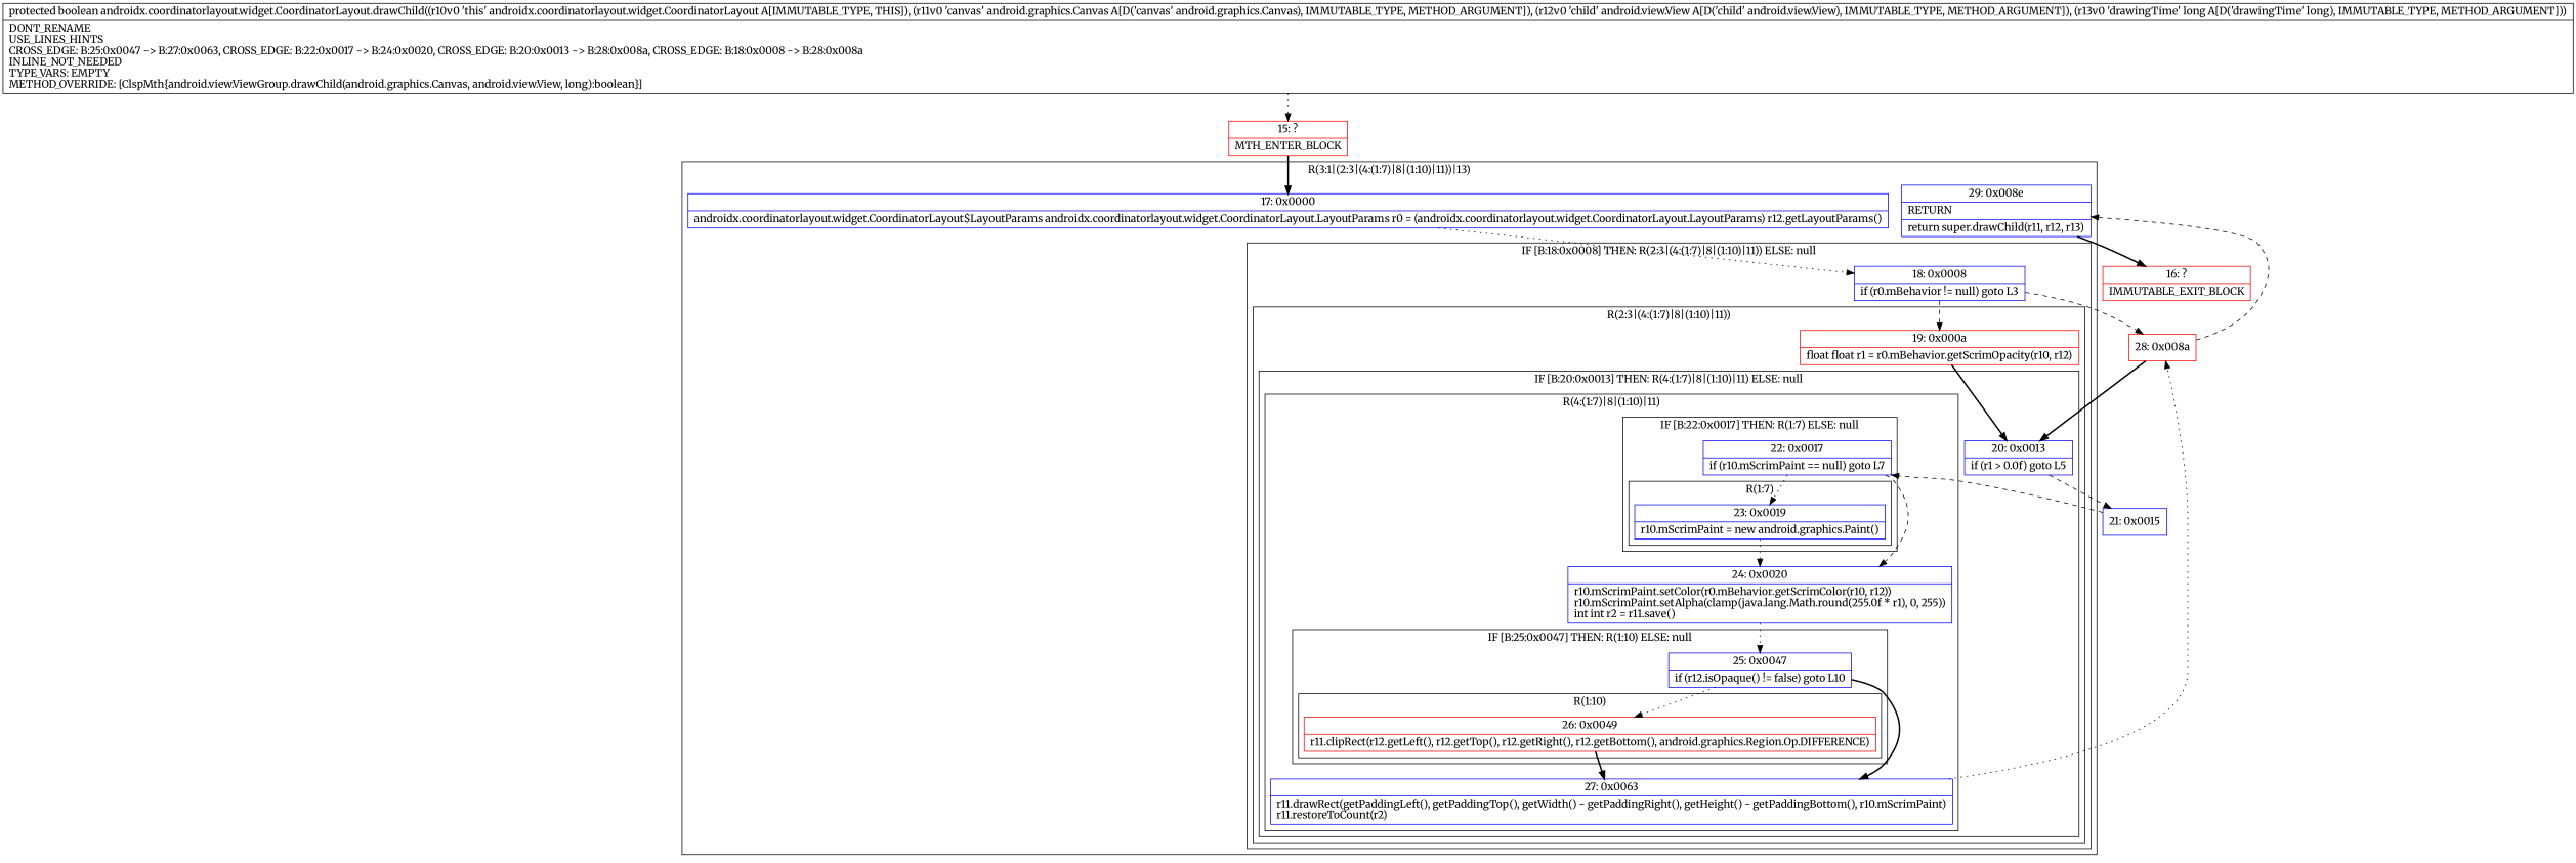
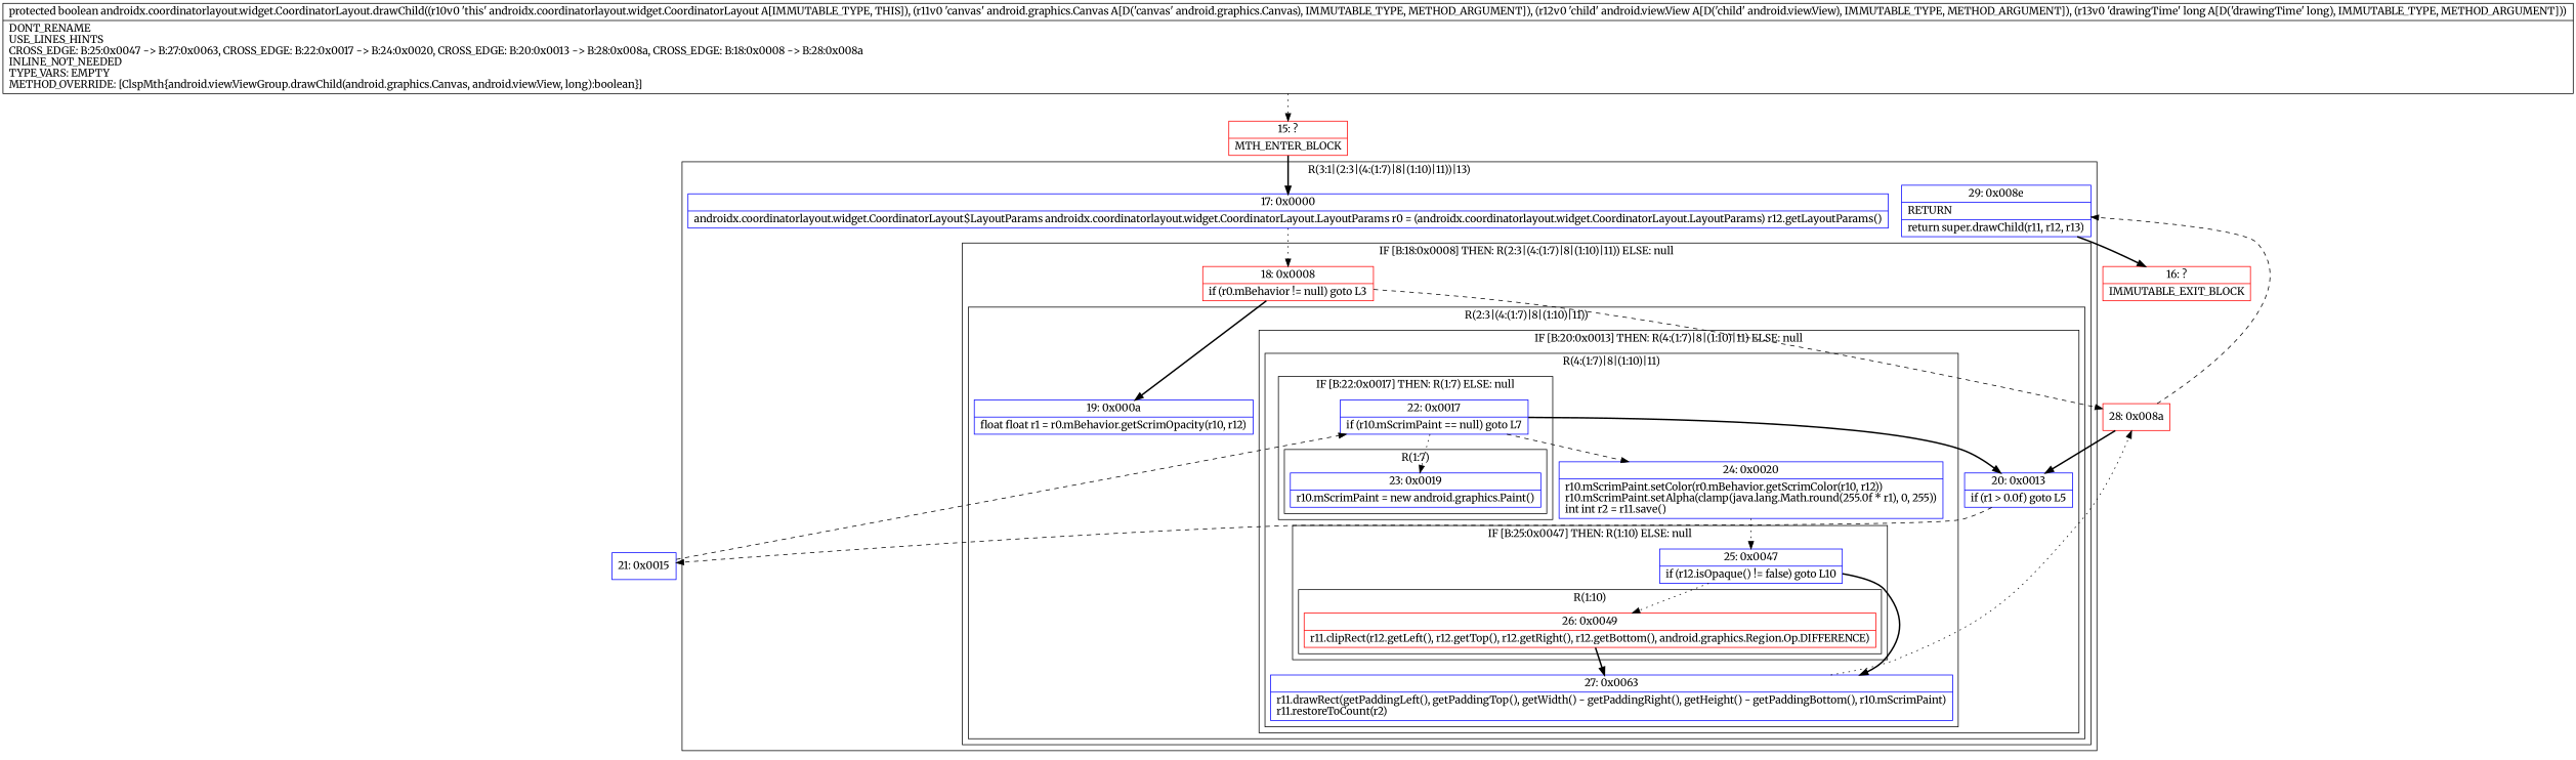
  digraph {
    fontname=Merriweather
    node [color=blue fontname=Merriweather shape=record]
    edge [fontname=Merriweather style=dotted]
    n1 [label="{23\:\ 0x0019|r10.mScrimPaint = new android.graphics.Paint()\l}"]
    n2 [label="{22\:\ 0x0017|if (r10.mScrimPaint == null) goto L7\l}"]
    n3 [color=red label="{26\:\ 0x0049|r11.clipRect(r12.getLeft(), r12.getTop(), r12.getRight(), r12.getBottom(), android.graphics.Region.Op.DIFFERENCE)\l}"]
    n4 [label="{25\:\ 0x0047|if (r12.isOpaque() != false) goto L10\l}"]
    n5 [label="{24\:\ 0x0020|r10.mScrimPaint.setColor(r0.mBehavior.getScrimColor(r10, r12))\lr10.mScrimPaint.setAlpha(clamp(java.lang.Math.round(255.0f * r1), 0, 255))\lint int r2 = r11.save()\l}"]
    n6 [label="{27\:\ 0x0063|r11.drawRect(getPaddingLeft(), getPaddingTop(), getWidth() \- getPaddingRight(), getHeight() \- getPaddingBottom(), r10.mScrimPaint)\lr11.restoreToCount(r2)\l}"]
    n7 [label="{20\:\ 0x0013|if (r1 \> 0.0f) goto L5\l}"]
-   n8 [color=red label="{19\:\ 0x000a|float float r1 = r0.mBehavior.getScrimOpacity(r10, r12)\l}"]
-   n9 [label="{18\:\ 0x0008|if (r0.mBehavior != null) goto L3\l}"]
+   n8 [label="{19\:\ 0x000a|float float r1 = r0.mBehavior.getScrimOpacity(r10, r12)\l}"]
+   n9 [color=red label="{18\:\ 0x0008|if (r0.mBehavior != null) goto L3\l}"]
    n10 [label="{17\:\ 0x0000|androidx.coordinatorlayout.widget.CoordinatorLayout$LayoutParams androidx.coordinatorlayout.widget.CoordinatorLayout.LayoutParams r0 = (androidx.coordinatorlayout.widget.CoordinatorLayout.LayoutParams) r12.getLayoutParams()\l}"]
    n11 [label="{29\:\ 0x008e|RETURN\l|return super.drawChild(r11, r12, r13)\l}"]
    n12 [color=red label="{28\:\ 0x008a}"]
    n13 [label="{21\:\ 0x0015}"]
    n14 [color=red label="{16\:\ ?|IMMUTABLE_EXIT_BLOCK\l}"]
    n15 [color=red label="{15\:\ ?|MTH_ENTER_BLOCK\l}"]
    n16 [label="{protected boolean androidx.coordinatorlayout.widget.CoordinatorLayout.drawChild((r10v0 'this' androidx.coordinatorlayout.widget.CoordinatorLayout A[IMMUTABLE_TYPE, THIS]), (r11v0 'canvas' android.graphics.Canvas A[D('canvas' android.graphics.Canvas), IMMUTABLE_TYPE, METHOD_ARGUMENT]), (r12v0 'child' android.view.View A[D('child' android.view.View), IMMUTABLE_TYPE, METHOD_ARGUMENT]), (r13v0 'drawingTime' long A[D('drawingTime' long), IMMUTABLE_TYPE, METHOD_ARGUMENT]))  | DONT_RENAME\lUSE_LINES_HINTS\lCROSS_EDGE: B:25:0x0047 \-\> B:27:0x0063, CROSS_EDGE: B:22:0x0017 \-\> B:24:0x0020, CROSS_EDGE: B:20:0x0013 \-\> B:28:0x008a, CROSS_EDGE: B:18:0x0008 \-\> B:28:0x008a\lINLINE_NOT_NEEDED\lTYPE_VARS: EMPTY\lMETHOD_OVERRIDE: [ClspMth\{android.view.ViewGroup.drawChild(android.graphics.Canvas, android.view.View, long):boolean\}]\l}" color=""]
    subgraph cluster_1 {
      label="R(3:1|(2:3|(4:(1:7)|8|(1:10)|11))|13)"
      n10
      n11
      subgraph cluster_2 {
        label="IF [B:18:0x0008] THEN: R(2:3|(4:(1:7)|8|(1:10)|11)) ELSE: null"
        n9
        subgraph cluster_3 {
          label="R(2:3|(4:(1:7)|8|(1:10)|11))"
          n8
          subgraph cluster_4 {
            label="IF [B:20:0x0013] THEN: R(4:(1:7)|8|(1:10)|11) ELSE: null"
            n7
            subgraph cluster_5 {
              label="R(4:(1:7)|8|(1:10)|11)"
              n5
              n6
              subgraph cluster_6 {
                label="IF [B:22:0x0017] THEN: R(1:7) ELSE: null"
                n2
                subgraph cluster_7 {
                  label="R(1:7)"
                  n1
                }
              }
              subgraph cluster_8 {
                label="IF [B:25:0x0047] THEN: R(1:10) ELSE: null"
                n4
                subgraph cluster_9 {
                  label="R(1:10)"
                  n3
                }
              }
            }
          }
        }
      }
    }
-   n1 -> n5
    n2 -> n1
    n2 -> n5 [style=dashed]
    n3 -> n6 [style=bold]
    n4 -> n3
    n4 -> n6 [style=bold]
    n5 -> n4
    n6 -> n12
    n7 -> n13 [style=dashed]
-   n8 -> n7 [style=bold]
-   n9 -> n8 [style=dashed]
+   n2 -> n7 [style=bold]
+   n9 -> n8 [style=bold]
    n9 -> n12 [style=dashed]
    n10 -> n9
    n11 -> n14 [style=bold]
    n12 -> n7 [style=bold]
    n12 -> n11 [style=dashed]
    n13 -> n2 [style=dashed]
    n15 -> n10 [style=bold]
    n16 -> n15
  }
